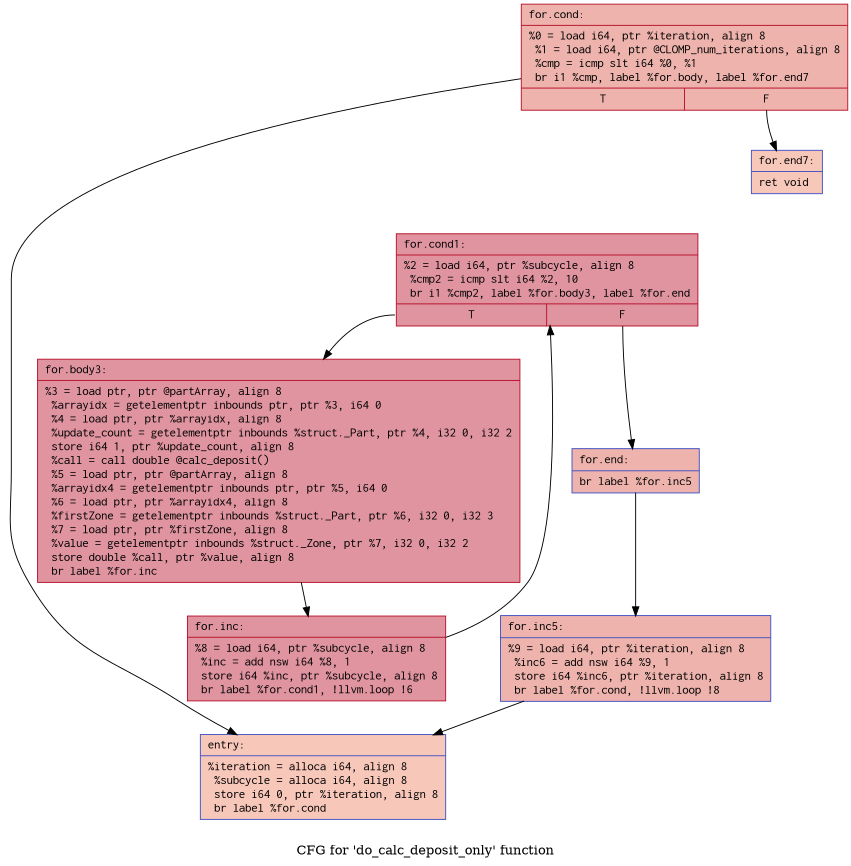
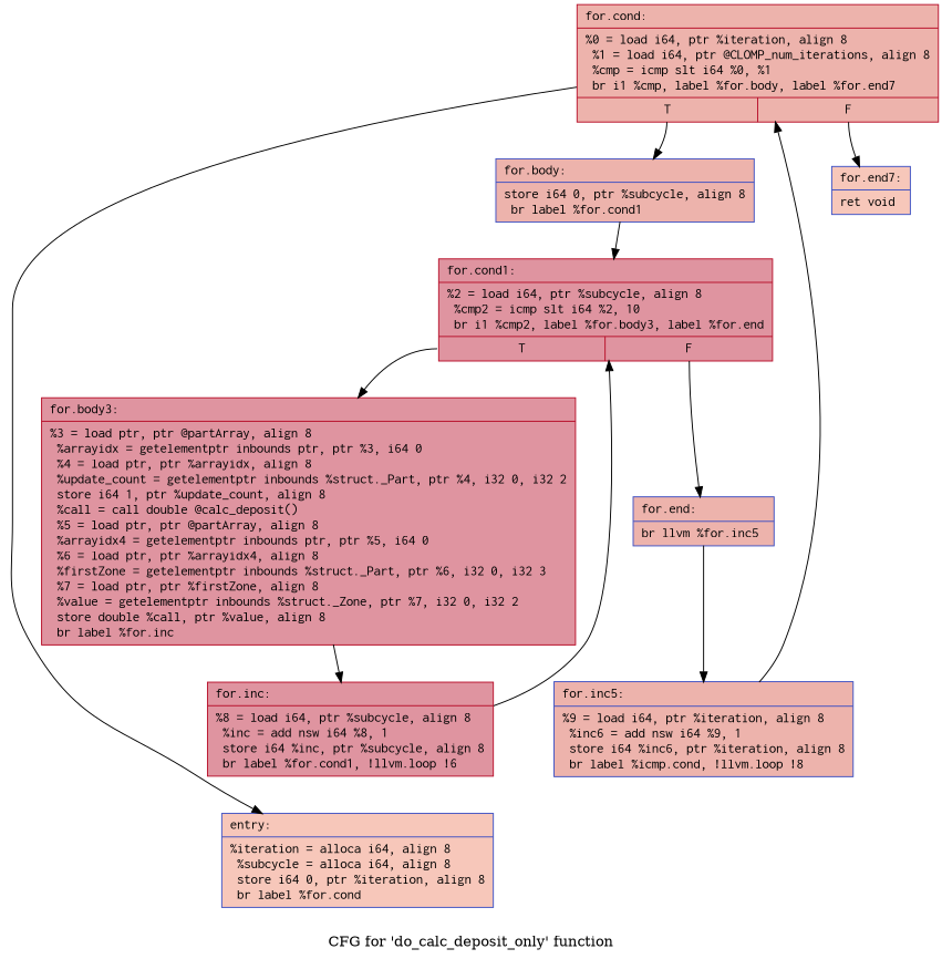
  digraph {
    label="CFG for 'do_calc_deposit_only' function"
    node [color="#3d50c3ff" fillcolor="#d6524470" fontname=Courier shape=record style=filled]
    n1 [fillcolor="#ec7f6370" label="{entry:\l|  %iteration = alloca i64, align 8\l  %subcycle = alloca i64, align 8\l  store i64 0, ptr %iteration, align 8\l  br label %for.cond\l}"]
    n2 [color="#b70d28ff" label="{for.cond:\l|  %0 = load i64, ptr %iteration, align 8\l  %1 = load i64, ptr @CLOMP_num_iterations, align 8\l  %cmp = icmp slt i64 %0, %1\l  br i1 %cmp, label %for.body, label %for.end7\l|{<s0>T|<s1>F}}"]
+   n3 [label="{for.body:\l|  store i64 0, ptr %subcycle, align 8\l  br label %for.cond1\l}"]
    n4 [fillcolor="#ec7f6370" label="{for.end7:\l|  ret void\l}"]
    n5 [color="#b70d28ff" fillcolor="#b70d2870" label="{for.cond1:\l|  %2 = load i64, ptr %subcycle, align 8\l  %cmp2 = icmp slt i64 %2, 10\l  br i1 %cmp2, label %for.body3, label %for.end\l|{<s0>T|<s1>F}}"]
    n6 [color="#b70d28ff" fillcolor="#b70d2870" label="{for.body3:\l|  %3 = load ptr, ptr @partArray, align 8\l  %arrayidx = getelementptr inbounds ptr, ptr %3, i64 0\l  %4 = load ptr, ptr %arrayidx, align 8\l  %update_count = getelementptr inbounds %struct._Part, ptr %4, i32 0, i32 2\l  store i64 1, ptr %update_count, align 8\l  %call = call double @calc_deposit()\l  %5 = load ptr, ptr @partArray, align 8\l  %arrayidx4 = getelementptr inbounds ptr, ptr %5, i64 0\l  %6 = load ptr, ptr %arrayidx4, align 8\l  %firstZone = getelementptr inbounds %struct._Part, ptr %6, i32 0, i32 3\l  %7 = load ptr, ptr %firstZone, align 8\l  %value = getelementptr inbounds %struct._Zone, ptr %7, i32 0, i32 2\l  store double %call, ptr %value, align 8\l  br label %for.inc\l}"]
-   n7 [label="{for.end:\l|  br label %for.inc5\l}"]
+   n7 [label="{for.end:\l|  br llvm %for.inc5\l}"]
    n8 [color="#b70d28ff" fillcolor="#b70d2870" label="{for.inc:\l|  %8 = load i64, ptr %subcycle, align 8\l  %inc = add nsw i64 %8, 1\l  store i64 %inc, ptr %subcycle, align 8\l  br label %for.cond1, !llvm.loop !6\l}"]
-   n9 [label="{for.inc5:\l|  %9 = load i64, ptr %iteration, align 8\l  %inc6 = add nsw i64 %9, 1\l  store i64 %inc6, ptr %iteration, align 8\l  br label %for.cond, !llvm.loop !8\l}"]
+   n9 [label="{for.inc5:\l|  %9 = load i64, ptr %iteration, align 8\l  %inc6 = add nsw i64 %9, 1\l  store i64 %inc6, ptr %iteration, align 8\l  br label %icmp.cond, !llvm.loop !8\l}"]
    n2 -> n1
+   n2 -> n3 [tailport=s0]
    n2 -> n4 [tailport=s1]
+   n3 -> n5
    n5 -> n6 [tailport=s0]
    n5 -> n7 [tailport=s1]
    n6 -> n8
    n7 -> n9
    n8 -> n5
-   n9 -> n1
+   n9 -> n2
  }
